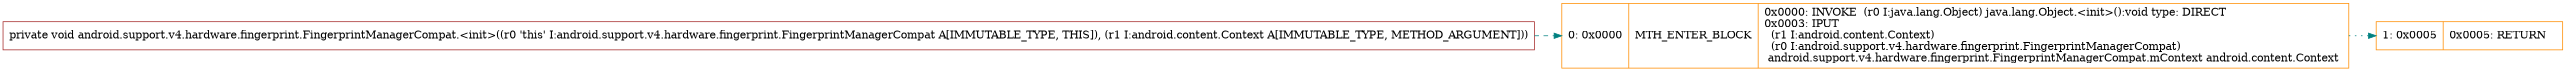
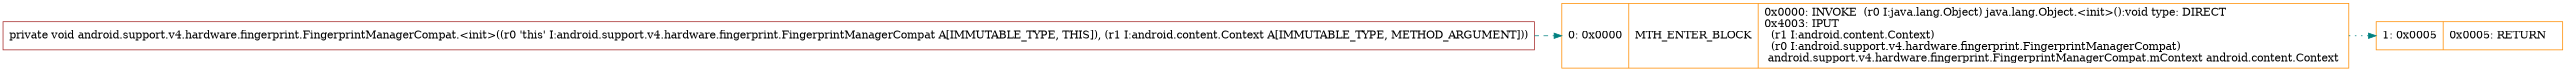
  digraph {
    rankdir=LR
    node [shape=record color=darkorange]
    edge [color=teal]
-   n1 [label="{0\:\ 0x0000|MTH_ENTER_BLOCK\l|0x0000: INVOKE  (r0 I:java.lang.Object) java.lang.Object.\<init\>():void type: DIRECT \l0x0003: IPUT  \l  (r1 I:android.content.Context)\l  (r0 I:android.support.v4.hardware.fingerprint.FingerprintManagerCompat)\l android.support.v4.hardware.fingerprint.FingerprintManagerCompat.mContext android.content.Context \l}"]
+   n1 [label="{0\:\ 0x0000|MTH_ENTER_BLOCK\l|0x0000: INVOKE  (r0 I:java.lang.Object) java.lang.Object.\<init\>():void type: DIRECT \l0x4003: IPUT  \l  (r1 I:android.content.Context)\l  (r0 I:android.support.v4.hardware.fingerprint.FingerprintManagerCompat)\l android.support.v4.hardware.fingerprint.FingerprintManagerCompat.mContext android.content.Context \l}"]
    n2 [label="{1\:\ 0x0005|0x0005: RETURN   \l}"]
    n3 [label="{private void android.support.v4.hardware.fingerprint.FingerprintManagerCompat.\<init\>((r0 'this' I:android.support.v4.hardware.fingerprint.FingerprintManagerCompat A[IMMUTABLE_TYPE, THIS]), (r1 I:android.content.Context A[IMMUTABLE_TYPE, METHOD_ARGUMENT])) }" color=brown]
    n1 -> n2 [style=dotted]
    n3 -> n1 [style=dashed]
  }
